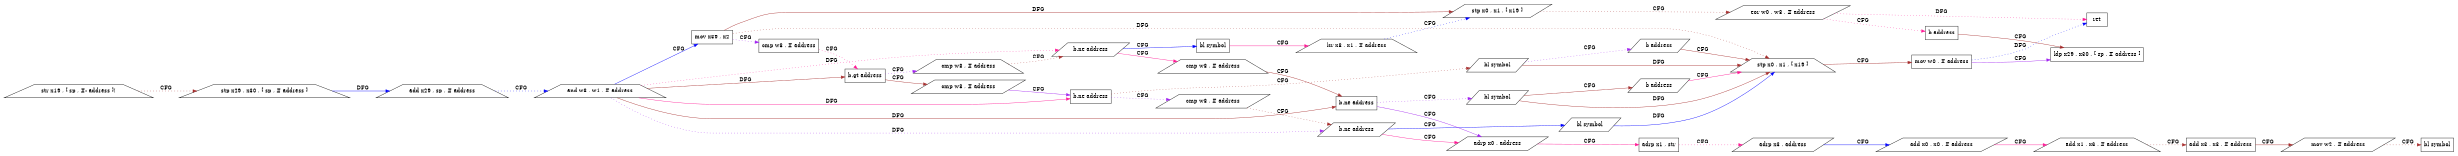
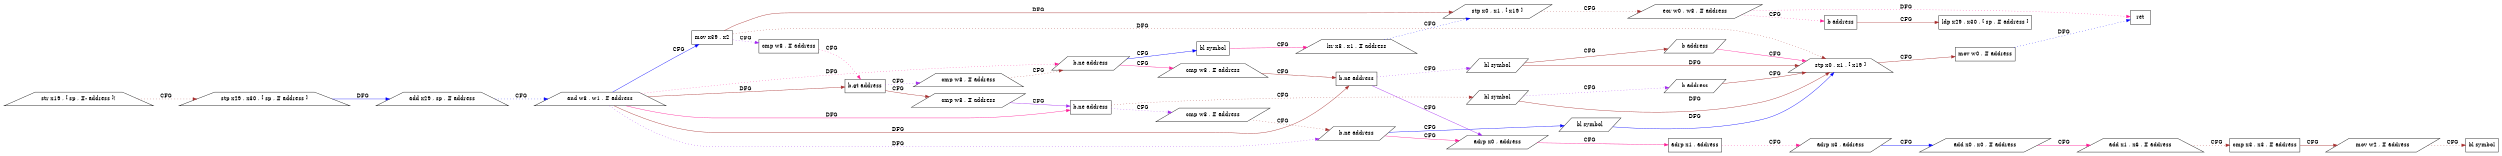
  digraph {
    rankdir=LR
    node [shape=parallelogram]
    edge [color=brown style=solid]
    n1 [label="str x19 , [ sp , #- address ]!" shape=trapezium]
    n2 [label="stp x29 , x30 , [ sp , # address ]" shape=trapezium]
    n3 [label="add x29 , sp , # address" shape=trapezium]
    n4 [label="and w8 , w1 , # address" shape=trapezium]
    n5 [label="mov x39 , x2" shape=box]
    n6 [label="b.gt address" shape=box]
    n7 [label="b.ne address" shape=box]
    n8 [label="b.ne address"]
    n9 [label="b.ne address"]
    n10 [label="b.ne address" shape=box]
    n11 [label="cmp w8 , # address" shape=box]
    n12 [label="stp x0 , x1 , [ x19 ]" shape=trapezium]
    n13 [label="stp x0 , x1 , [ x19 ]"]
    n14 [label="cmp w8 , # address"]
    n15 [label="cmp w8 , # address" shape=trapezium]
    n16 [label="cmp w8 , # address"]
    n17 [label="bl symbol"]
    n18 [label="cmp w8 , # address" shape=trapezium]
    n19 [label="bl symbol" shape=box]
    n20 [label="adrp x0 , address"]
    n21 [label="bl symbol"]
    n22 [label="bl symbol"]
    n23 [label="mov w0 , # address" shape=box]
    n24 [label="eor w0 , w8 , # address"]
    n25 [label="b address"]
    n26 [label="lsr x8 , x1 , # address" shape=trapezium]
-   n27 [label="adrp x1 , str" shape=box]
+   n27 [label="adrp x1 , address" shape=box]
    n28 [label="adrp x3 , address"]
    n29 [label=ret shape=box]
    n30 [label="ldp x29 , x30 , [ sp , # address ]" shape=box]
    n31 [label="b address"]
    n32 [label="b address" shape=box]
    n33 [label="add x0 , x0 , # address"]
    n34 [label="add x1 , x6 , # address" shape=trapezium]
-   n35 [label="add x3 , x3 , # address" shape=box]
+   n35 [label="cmp x3 , x3 , # address" shape=box]
    n36 [label="mov w2 , # address"]
    n37 [label="bl symbol" shape=box]
    n1 -> n2 [label=CFG style=dotted]
    n2 -> n3 [color=blue label=DFG]
    n3 -> n4 [color=blue label=CFG style=dotted]
    n4 -> n5 [color=blue label=CFG]
    n4 -> n6 [label=DFG]
    n4 -> n7 [color=deeppink label=DFG]
    n4 -> n8 [color=deeppink label=DFG style=dotted]
    n4 -> n9 [color=purple label=DFG style=dotted]
    n4 -> n10 [label=DFG]
    n5 -> n11 [color=purple label=CFG style=dotted]
    n5 -> n12 [label=DFG style=dotted]
    n5 -> n13 [label=DFG]
    n6 -> n14 [label=CFG]
    n6 -> n15 [color=purple label=CFG style=dotted]
    n7 -> n16 [color=purple label=CFG style=dotted]
    n7 -> n17 [label=CFG style=dotted]
    n8 -> n18 [color=deeppink label=CFG]
    n8 -> n19 [color=blue label=CFG]
    n9 -> n20 [color=deeppink label=CFG]
    n9 -> n21 [color=blue label=CFG]
    n10 -> n20 [color=purple label=CFG]
    n10 -> n22 [color=purple label=CFG style=dotted]
    n11 -> n6 [color=deeppink label=CFG style=dotted]
    n12 -> n23 [label=CFG]
    n13 -> n24 [label=CFG style=dotted]
    n14 -> n7 [color=purple label=CFG]
    n15 -> n8 [label=CFG style=dotted]
    n16 -> n9 [label=CFG style=dotted]
    n17 -> n12 [label=DFG]
    n17 -> n25 [color=purple label=CFG style=dotted]
    n18 -> n10 [label=CFG]
    n19 -> n26 [color=deeppink label=CFG]
    n20 -> n27 [color=deeppink label=CFG]
    n21 -> n12 [color=blue label=DFG]
    n22 -> n12 [label=DFG]
    n22 -> n31 [label=CFG]
    n23 -> n29 [color=blue label=DFG style=dotted]
-   n23 -> n30 [color=purple label=CFG]
    n24 -> n29 [color=deeppink label=DFG style=dotted]
    n24 -> n32 [color=deeppink label=CFG style=dotted]
    n25 -> n12 [label=CFG]
    n26 -> n13 [color=blue label=CFG style=dotted]
    n27 -> n28 [color=deeppink label=CFG style=dotted]
    n28 -> n33 [color=blue label=CFG]
    n31 -> n12 [color=deeppink label=CFG]
    n32 -> n30 [label=CFG]
    n33 -> n34 [color=deeppink label=CFG]
    n34 -> n35 [label=CFG style=dotted]
    n35 -> n36 [label=CFG]
    n36 -> n37 [label=CFG style=dotted]
  }
